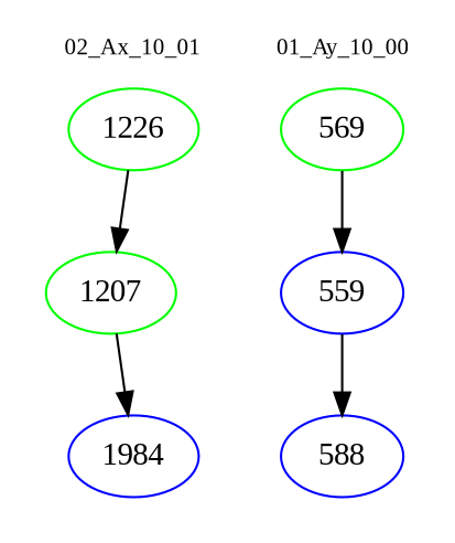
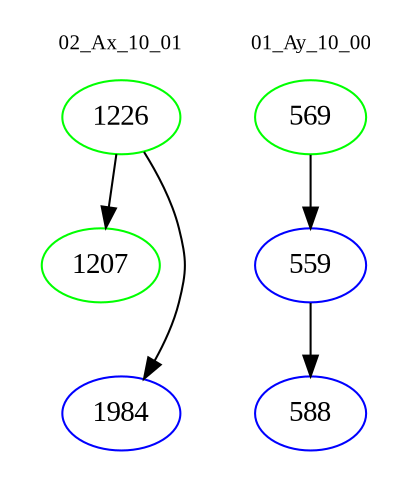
  digraph {
    fontname="Liberation Serif"
    node [color=green fontname="Liberation Serif"]
    edge [color=black fontname="Liberation Serif"]
    n1 [label=1226]
    n2 [label=1207]
    n3 [color=blue label=1984]
    n4 [label=569]
    n5 [color=blue label=559]
    n6 [color=blue label=588]
    subgraph cluster_1 {
      color=white
      fontsize=10
      label="02_Ax_10_01"
      n1
      n2
      n3
    }
    subgraph cluster_2 {
      color=white
      fontsize=10
      label="01_Ay_10_00"
      n4
      n5
      n6
    }
    n1 -> n2
-   n2 -> n3
+   n1 -> n3
    n4 -> n5
    n5 -> n6
  }
